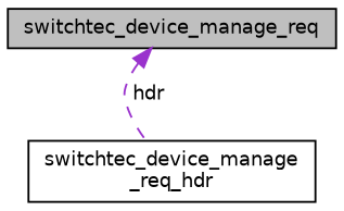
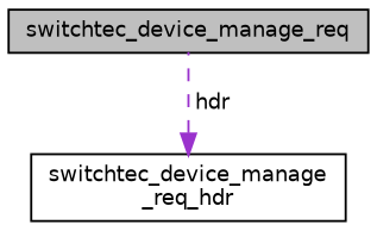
  digraph {
    node [color=black fontname=Helvetica fontsize=10 shape=record style=filled]
    n1 [fillcolor=grey75 fontcolor=black height=0.2 label=switchtec_device_manage_req width=0.4]
    n2 [fillcolor=white height=0.2 label="switchtec_device_manage\l_req_hdr" width=0.4]
-   n1 -> n2 [color=darkorchid3 dir=back fontname=Helvetica fontsize=10 label=" hdr" labelfontname=Helvetica labelfontsize=10 style=dashed]
+   n2 -> n1 [color=darkorchid3 dir=back fontname=Helvetica fontsize=10 label=" hdr" labelfontname=Helvetica labelfontsize=10 style=dashed]
  }
